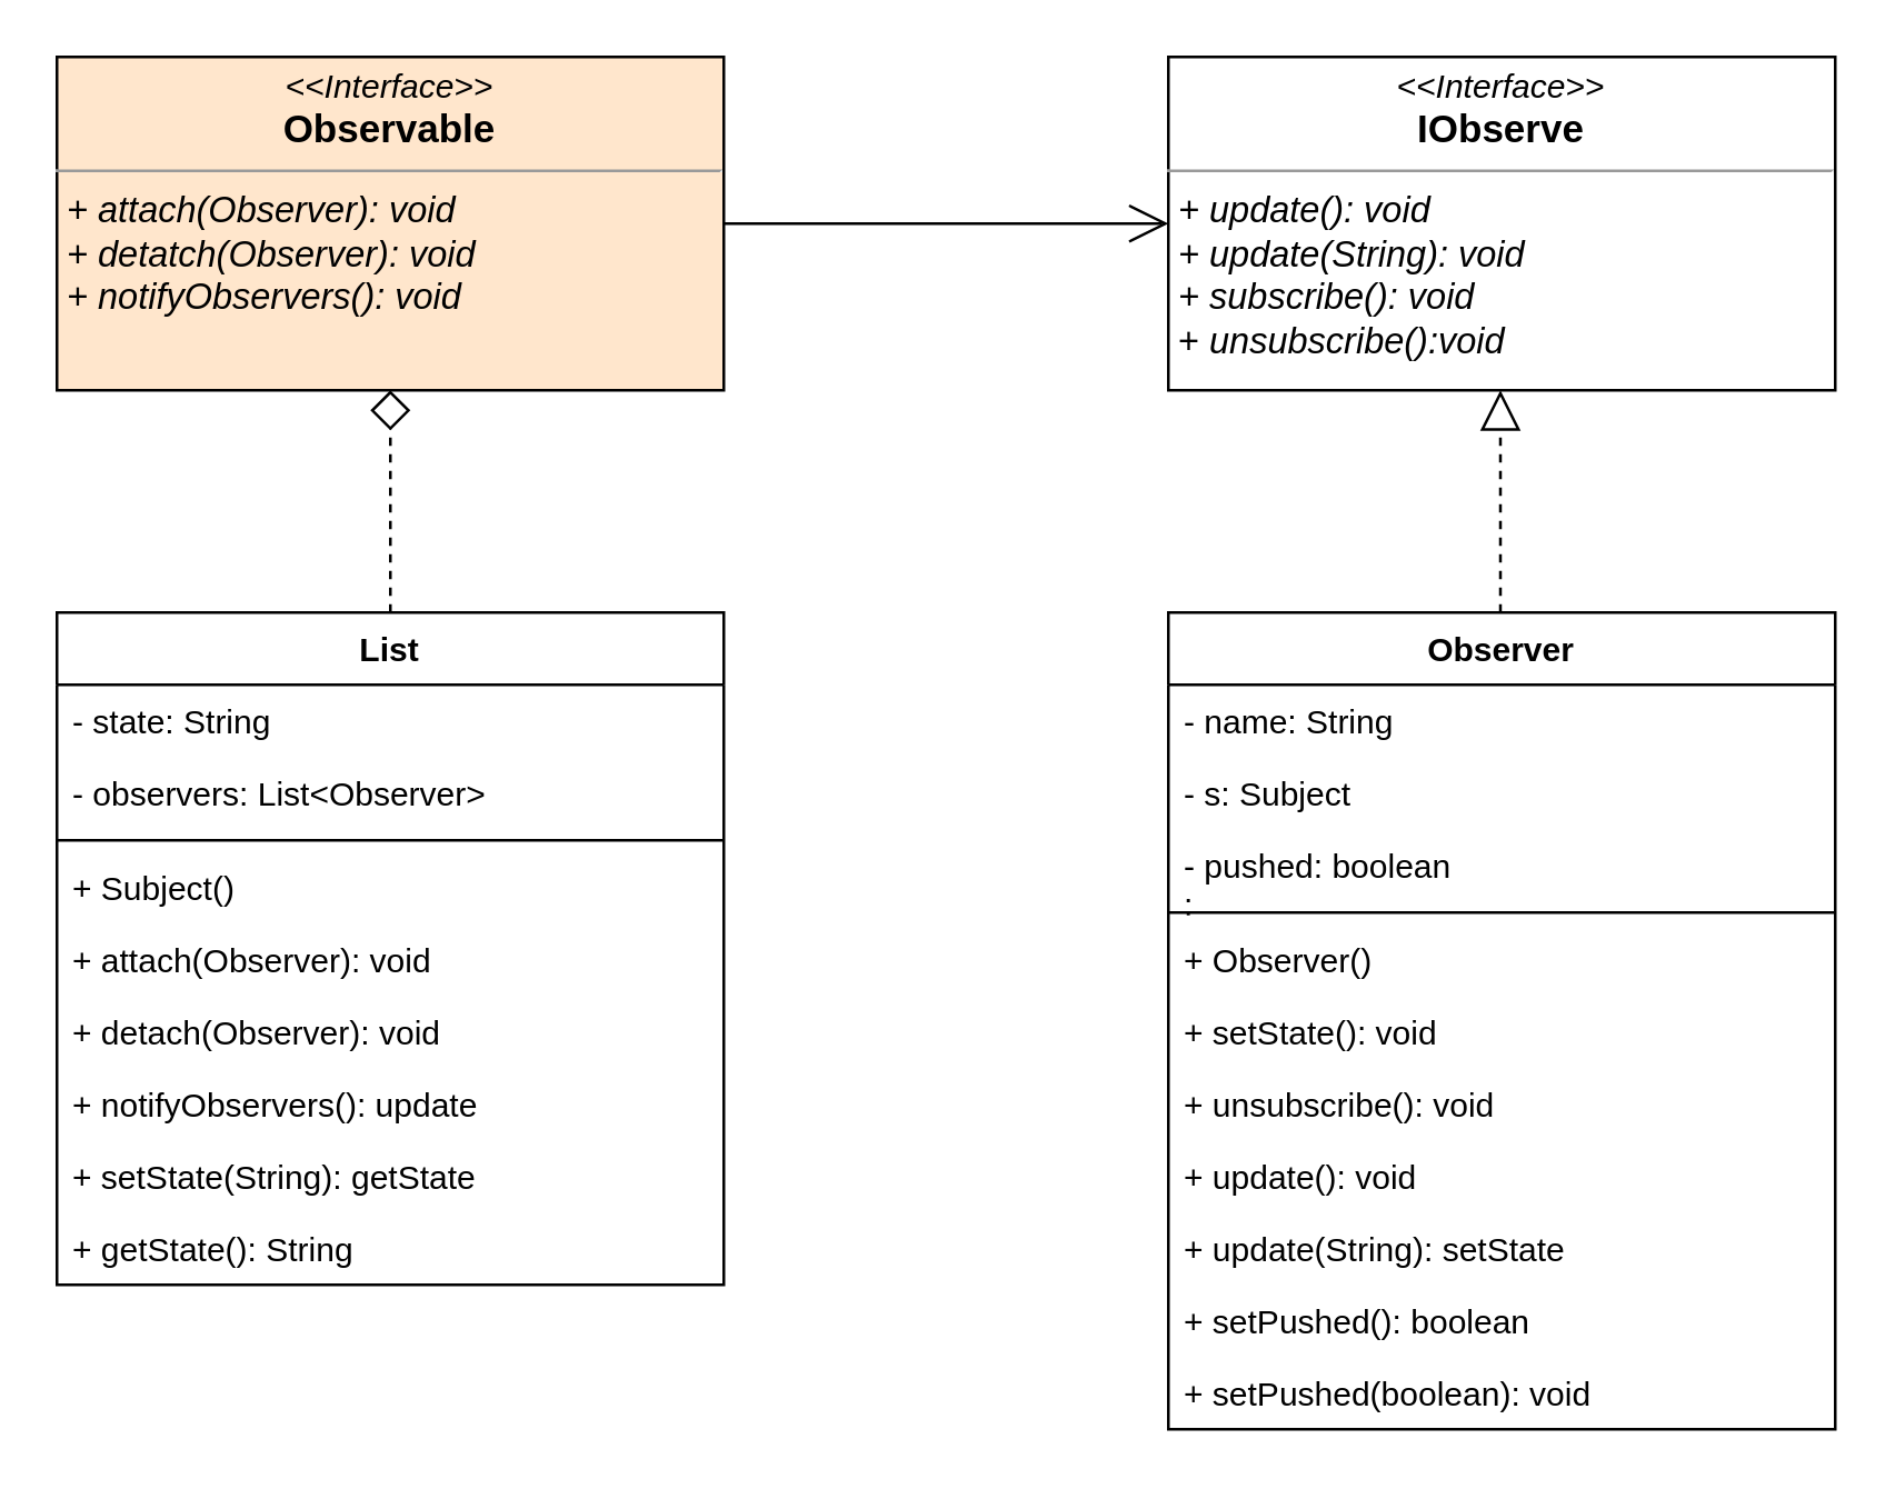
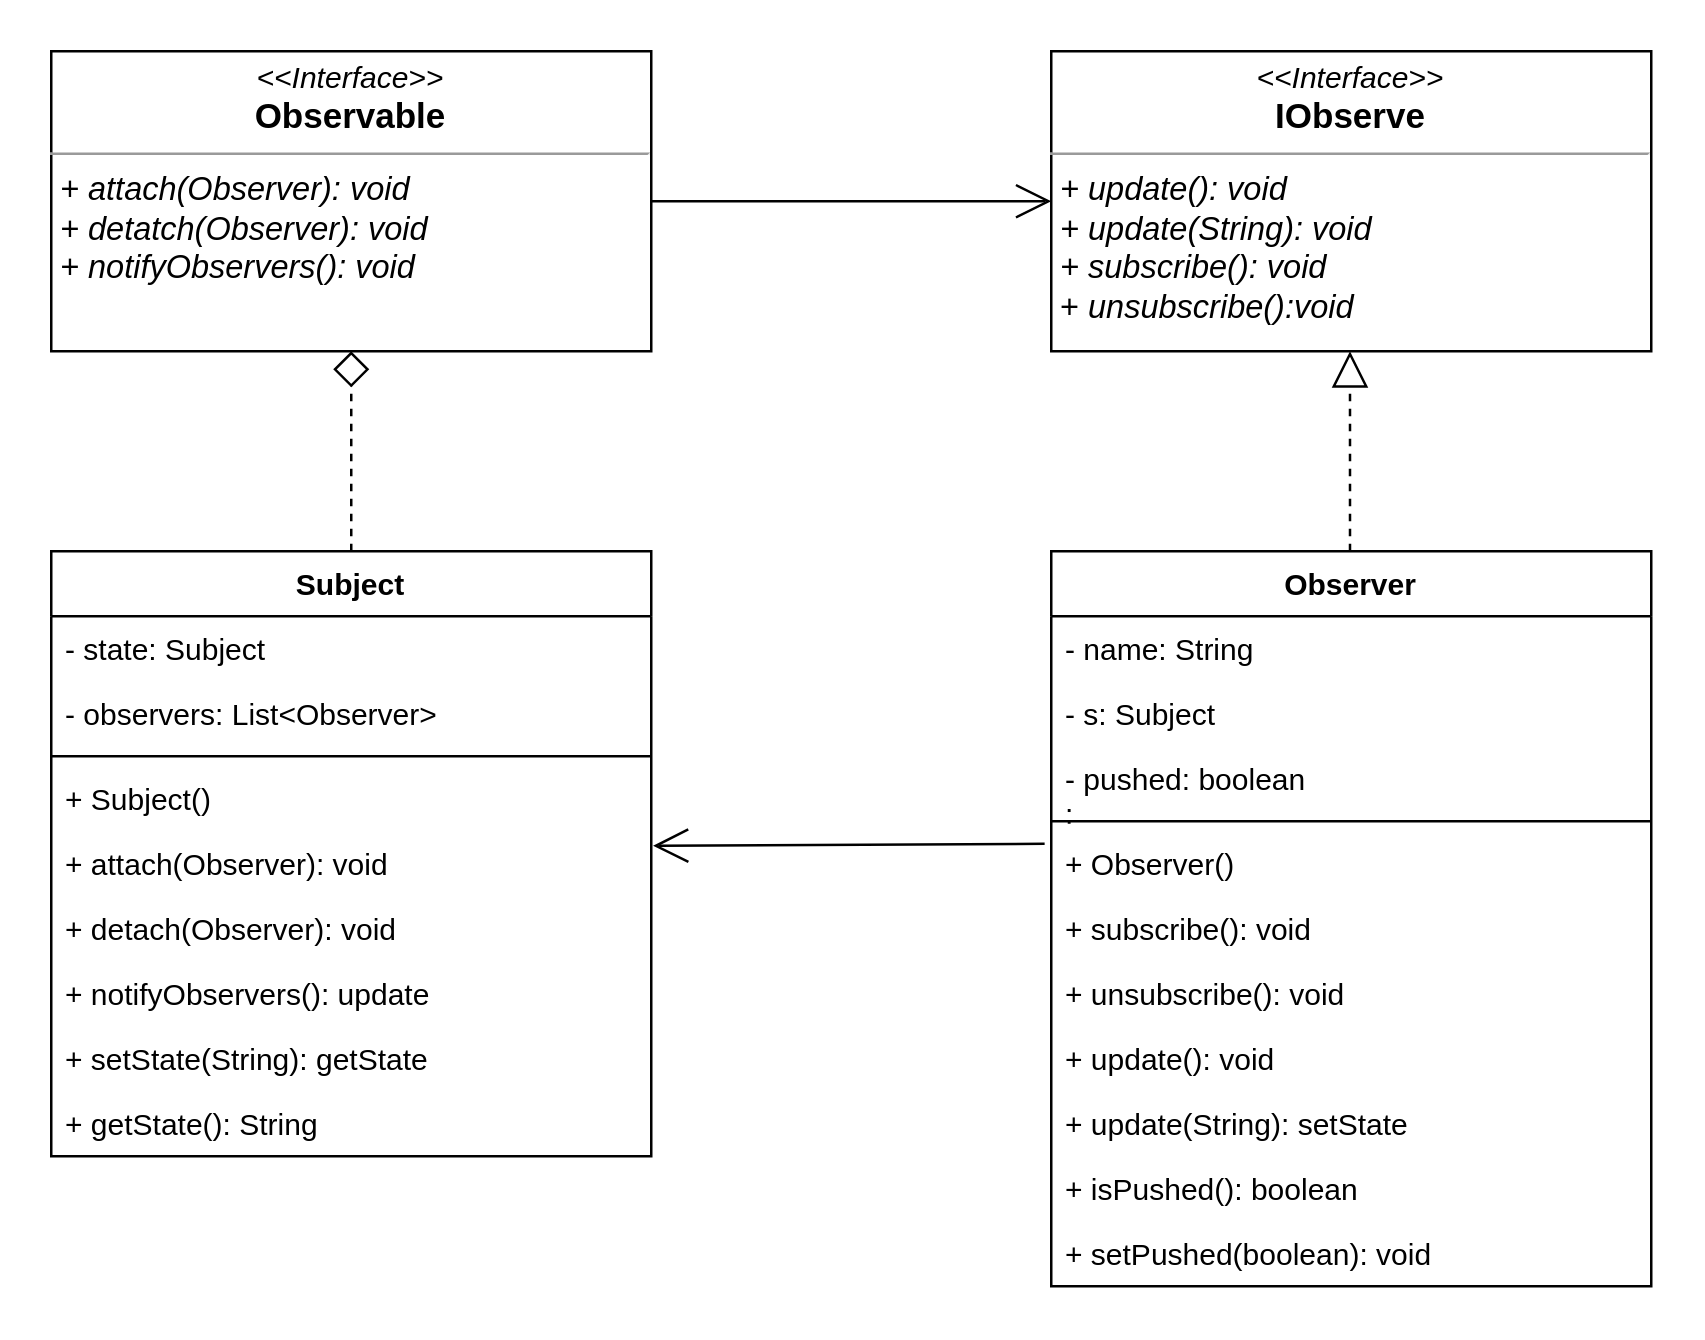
  <mxCell id="0" />
  <mxCell id="1" parent="0" />
  <mxCell id="2" style="edgeStyle=orthogonalEdgeStyle;rounded=0;orthogonalLoop=1;jettySize=auto;html=1;exitX=0.5;exitY=1;exitDx=0;exitDy=0;" parent="1" edge="1"><mxGeometry relative="1" as="geometry"><mxPoint x="600" y="315" as="sourcePoint" /><mxPoint x="600" y="315" as="targetPoint" /></mxGeometry></mxCell>
  <mxCell id="3" style="edgeStyle=orthogonalEdgeStyle;rounded=0;orthogonalLoop=1;jettySize=auto;html=1;exitX=0.5;exitY=1;exitDx=0;exitDy=0;" parent="1" edge="1"><mxGeometry relative="1" as="geometry"><mxPoint x="320" y="220" as="sourcePoint" /><mxPoint x="320" y="220" as="targetPoint" /></mxGeometry></mxCell>
  <mxCell id="4" style="edgeStyle=none;html=1;exitX=1;exitY=0.5;exitDx=0;exitDy=0;" parent="1" source="5" edge="1"><mxGeometry relative="1" as="geometry"><mxPoint x="260" y="80" as="targetPoint" /></mxGeometry></mxCell>
- <mxCell id="5" value="&lt;p style=&quot;margin: 0px ; margin-top: 4px ; text-align: center&quot;&gt;&lt;i&gt;&amp;lt;&amp;lt;Interface&amp;gt;&amp;gt;&lt;/i&gt;&lt;br&gt;&lt;b&gt;&lt;font style=&quot;font-size: 14px&quot;&gt;Observable&lt;/font&gt;&lt;/b&gt;&lt;/p&gt;&lt;hr size=&quot;1&quot;&gt;&lt;p style=&quot;margin: 0px 0px 0px 4px; font-size: 13px;&quot;&gt;&lt;font style=&quot;font-size: 13px;&quot;&gt;&lt;i style=&quot;&quot;&gt;+ attach(Observer): void&lt;br&gt;+ detatch(Observer): void&lt;br&gt;&lt;/i&gt;&lt;/font&gt;&lt;/p&gt;&lt;p style=&quot;margin: 0px 0px 0px 4px; font-size: 13px;&quot;&gt;&lt;font style=&quot;font-size: 13px;&quot;&gt;&lt;i style=&quot;&quot;&gt;+ notifyObservers(): void&lt;/i&gt;&lt;/font&gt;&lt;br&gt;&lt;/p&gt;" style="verticalAlign=top;align=left;overflow=fill;fontSize=12;fontFamily=Helvetica;html=1;fillColor=#ffe6cc;" parent="1" vertex="1"><mxGeometry x="20" y="20" width="240" height="120" as="geometry" /></mxCell>
+ <mxCell id="5" value="&lt;p style=&quot;margin: 0px ; margin-top: 4px ; text-align: center&quot;&gt;&lt;i&gt;&amp;lt;&amp;lt;Interface&amp;gt;&amp;gt;&lt;/i&gt;&lt;br&gt;&lt;b&gt;&lt;font style=&quot;font-size: 14px&quot;&gt;Observable&lt;/font&gt;&lt;/b&gt;&lt;/p&gt;&lt;hr size=&quot;1&quot;&gt;&lt;p style=&quot;margin: 0px 0px 0px 4px; font-size: 13px;&quot;&gt;&lt;font style=&quot;font-size: 13px;&quot;&gt;&lt;i style=&quot;&quot;&gt;+ attach(Observer): void&lt;br&gt;+ detatch(Observer): void&lt;br&gt;&lt;/i&gt;&lt;/font&gt;&lt;/p&gt;&lt;p style=&quot;margin: 0px 0px 0px 4px; font-size: 13px;&quot;&gt;&lt;font style=&quot;font-size: 13px;&quot;&gt;&lt;i style=&quot;&quot;&gt;+ notifyObservers(): void&lt;/i&gt;&lt;/font&gt;&lt;br&gt;&lt;/p&gt;" style="verticalAlign=top;align=left;overflow=fill;fontSize=12;fontFamily=Helvetica;html=1;" parent="1" vertex="1"><mxGeometry x="20" y="20" width="240" height="120" as="geometry" /></mxCell>
  <mxCell id="6" value="" style="endArrow=diamond;dashed=1;endFill=0;endSize=12;html=1;exitX=0.5;exitY=0;exitDx=0;exitDy=0;entryX=0.5;entryY=1;entryDx=0;entryDy=0;" parent="1" source="9" target="5" edge="1"><mxGeometry width="160" relative="1" as="geometry"><mxPoint x="130" y="185" as="sourcePoint" /><mxPoint x="430" y="220" as="targetPoint" /></mxGeometry></mxCell>
+ <mxCell id="7" value="" style="endArrow=open;endFill=1;endSize=12;html=1;exitX=-0.011;exitY=0.193;exitDx=0;exitDy=0;entryX=1.003;entryY=0.225;entryDx=0;entryDy=0;entryPerimeter=0;exitPerimeter=0;" parent="1" source="24" target="14" edge="1"><mxGeometry width="160" relative="1" as="geometry"><mxPoint x="200" y="410" as="sourcePoint" /><mxPoint x="80" y="560" as="targetPoint" /><Array as="points" /></mxGeometry></mxCell>
  <mxCell id="8" value="" style="endArrow=open;endFill=1;endSize=12;html=1;entryX=0;entryY=0.5;entryDx=0;entryDy=0;exitX=1;exitY=0.5;exitDx=0;exitDy=0;" parent="1" source="5" edge="1"><mxGeometry width="160" relative="1" as="geometry"><mxPoint x="230" y="58" as="sourcePoint" /><mxPoint x="420" y="80" as="targetPoint" /><Array as="points" /></mxGeometry></mxCell>
- <mxCell id="9" value="List" style="swimlane;fontStyle=1;align=center;verticalAlign=top;childLayout=stackLayout;horizontal=1;startSize=26;horizontalStack=0;resizeParent=1;resizeParentMax=0;resizeLast=0;collapsible=1;marginBottom=0;" parent="1" vertex="1"><mxGeometry x="20" y="220" width="240" height="242" as="geometry" /></mxCell>
- <mxCell id="10" value="- state: String" style="text;strokeColor=none;fillColor=none;align=left;verticalAlign=top;spacingLeft=4;spacingRight=4;overflow=hidden;rotatable=0;points=[[0,0.5],[1,0.5]];portConstraint=eastwest;" parent="9" vertex="1"><mxGeometry y="26" width="240" height="26" as="geometry" /></mxCell>
+ <mxCell id="9" value="Subject" style="swimlane;fontStyle=1;align=center;verticalAlign=top;childLayout=stackLayout;horizontal=1;startSize=26;horizontalStack=0;resizeParent=1;resizeParentMax=0;resizeLast=0;collapsible=1;marginBottom=0;" parent="1" vertex="1"><mxGeometry x="20" y="220" width="240" height="242" as="geometry" /></mxCell>
+ <mxCell id="10" value="- state: Subject" style="text;strokeColor=none;fillColor=none;align=left;verticalAlign=top;spacingLeft=4;spacingRight=4;overflow=hidden;rotatable=0;points=[[0,0.5],[1,0.5]];portConstraint=eastwest;" parent="9" vertex="1"><mxGeometry y="26" width="240" height="26" as="geometry" /></mxCell>
  <mxCell id="11" value="- observers: List&lt;Observer&gt;" style="text;strokeColor=none;fillColor=none;align=left;verticalAlign=top;spacingLeft=4;spacingRight=4;overflow=hidden;rotatable=0;points=[[0,0.5],[1,0.5]];portConstraint=eastwest;" parent="9" vertex="1"><mxGeometry y="52" width="240" height="26" as="geometry" /></mxCell>
  <mxCell id="12" value="" style="line;strokeWidth=1;fillColor=none;align=left;verticalAlign=middle;spacingTop=-1;spacingLeft=3;spacingRight=3;rotatable=0;labelPosition=right;points=[];portConstraint=eastwest;strokeColor=inherit;" parent="9" vertex="1"><mxGeometry y="78" width="240" height="8" as="geometry" /></mxCell>
  <mxCell id="13" value="+ Subject()" style="text;strokeColor=none;fillColor=none;align=left;verticalAlign=top;spacingLeft=4;spacingRight=4;overflow=hidden;rotatable=0;points=[[0,0.5],[1,0.5]];portConstraint=eastwest;" parent="9" vertex="1"><mxGeometry y="86" width="240" height="26" as="geometry" /></mxCell>
  <mxCell id="14" value="+ attach(Observer): void" style="text;strokeColor=none;fillColor=none;align=left;verticalAlign=top;spacingLeft=4;spacingRight=4;overflow=hidden;rotatable=0;points=[[0,0.5],[1,0.5]];portConstraint=eastwest;" parent="9" vertex="1"><mxGeometry y="112" width="240" height="26" as="geometry" /></mxCell>
  <mxCell id="15" value="+ detach(Observer): void" style="text;strokeColor=none;fillColor=none;align=left;verticalAlign=top;spacingLeft=4;spacingRight=4;overflow=hidden;rotatable=0;points=[[0,0.5],[1,0.5]];portConstraint=eastwest;" parent="9" vertex="1"><mxGeometry y="138" width="240" height="26" as="geometry" /></mxCell>
  <mxCell id="16" value="+ notifyObservers(): update" style="text;strokeColor=none;fillColor=none;align=left;verticalAlign=top;spacingLeft=4;spacingRight=4;overflow=hidden;rotatable=0;points=[[0,0.5],[1,0.5]];portConstraint=eastwest;" parent="9" vertex="1"><mxGeometry y="164" width="240" height="26" as="geometry" /></mxCell>
  <mxCell id="17" value="+ setState(String): getState" style="text;strokeColor=none;fillColor=none;align=left;verticalAlign=top;spacingLeft=4;spacingRight=4;overflow=hidden;rotatable=0;points=[[0,0.5],[1,0.5]];portConstraint=eastwest;" parent="9" vertex="1"><mxGeometry y="190" width="240" height="26" as="geometry" /></mxCell>
  <mxCell id="18" value="+ getState(): String" style="text;strokeColor=none;fillColor=none;align=left;verticalAlign=top;spacingLeft=4;spacingRight=4;overflow=hidden;rotatable=0;points=[[0,0.5],[1,0.5]];portConstraint=eastwest;" parent="9" vertex="1"><mxGeometry y="216" width="240" height="26" as="geometry" /></mxCell>
  <mxCell id="19" value="Observer" style="swimlane;fontStyle=1;align=center;verticalAlign=top;childLayout=stackLayout;horizontal=1;startSize=26;horizontalStack=0;resizeParent=1;resizeParentMax=0;resizeLast=0;collapsible=1;marginBottom=0;" parent="1" vertex="1"><mxGeometry x="420" y="220" width="240" height="294" as="geometry" /></mxCell>
  <mxCell id="20" value="- name: String" style="text;strokeColor=none;fillColor=none;align=left;verticalAlign=top;spacingLeft=4;spacingRight=4;overflow=hidden;rotatable=0;points=[[0,0.5],[1,0.5]];portConstraint=eastwest;" parent="19" vertex="1"><mxGeometry y="26" width="240" height="26" as="geometry" /></mxCell>
  <mxCell id="21" value="- s: Subject" style="text;strokeColor=none;fillColor=none;align=left;verticalAlign=top;spacingLeft=4;spacingRight=4;overflow=hidden;rotatable=0;points=[[0,0.5],[1,0.5]];portConstraint=eastwest;" parent="19" vertex="1"><mxGeometry y="52" width="240" height="26" as="geometry" /></mxCell>
  <mxCell id="22" value="- pushed: boolean&#10;: " style="text;strokeColor=none;fillColor=none;align=left;verticalAlign=top;spacingLeft=4;spacingRight=4;overflow=hidden;rotatable=0;points=[[0,0.5],[1,0.5]];portConstraint=eastwest;" parent="19" vertex="1"><mxGeometry y="78" width="240" height="26" as="geometry" /></mxCell>
  <mxCell id="23" value="" style="line;strokeWidth=1;fillColor=none;align=left;verticalAlign=middle;spacingTop=-1;spacingLeft=3;spacingRight=3;rotatable=0;labelPosition=right;points=[];portConstraint=eastwest;strokeColor=inherit;" parent="19" vertex="1"><mxGeometry y="104" width="240" height="8" as="geometry" /></mxCell>
  <mxCell id="24" value="+ Observer()" style="text;strokeColor=none;fillColor=none;align=left;verticalAlign=top;spacingLeft=4;spacingRight=4;overflow=hidden;rotatable=0;points=[[0,0.5],[1,0.5]];portConstraint=eastwest;" parent="19" vertex="1"><mxGeometry y="112" width="240" height="26" as="geometry" /></mxCell>
- <mxCell id="25" value="+ setState(): void" style="text;strokeColor=none;fillColor=none;align=left;verticalAlign=top;spacingLeft=4;spacingRight=4;overflow=hidden;rotatable=0;points=[[0,0.5],[1,0.5]];portConstraint=eastwest;" parent="19" vertex="1"><mxGeometry y="138" width="240" height="26" as="geometry" /></mxCell>
+ <mxCell id="25" value="+ subscribe(): void" style="text;strokeColor=none;fillColor=none;align=left;verticalAlign=top;spacingLeft=4;spacingRight=4;overflow=hidden;rotatable=0;points=[[0,0.5],[1,0.5]];portConstraint=eastwest;" parent="19" vertex="1"><mxGeometry y="138" width="240" height="26" as="geometry" /></mxCell>
  <mxCell id="26" value="+ unsubscribe(): void" style="text;strokeColor=none;fillColor=none;align=left;verticalAlign=top;spacingLeft=4;spacingRight=4;overflow=hidden;rotatable=0;points=[[0,0.5],[1,0.5]];portConstraint=eastwest;" parent="19" vertex="1"><mxGeometry y="164" width="240" height="26" as="geometry" /></mxCell>
  <mxCell id="27" value="+ update(): void" style="text;strokeColor=none;fillColor=none;align=left;verticalAlign=top;spacingLeft=4;spacingRight=4;overflow=hidden;rotatable=0;points=[[0,0.5],[1,0.5]];portConstraint=eastwest;" parent="19" vertex="1"><mxGeometry y="190" width="240" height="26" as="geometry" /></mxCell>
  <mxCell id="28" value="+ update(String): setState" style="text;strokeColor=none;fillColor=none;align=left;verticalAlign=top;spacingLeft=4;spacingRight=4;overflow=hidden;rotatable=0;points=[[0,0.5],[1,0.5]];portConstraint=eastwest;" parent="19" vertex="1"><mxGeometry y="216" width="240" height="26" as="geometry" /></mxCell>
- <mxCell id="29" value="+ setPushed(): boolean" style="text;strokeColor=none;fillColor=none;align=left;verticalAlign=top;spacingLeft=4;spacingRight=4;overflow=hidden;rotatable=0;points=[[0,0.5],[1,0.5]];portConstraint=eastwest;" parent="19" vertex="1"><mxGeometry y="242" width="240" height="26" as="geometry" /></mxCell>
+ <mxCell id="29" value="+ isPushed(): boolean" style="text;strokeColor=none;fillColor=none;align=left;verticalAlign=top;spacingLeft=4;spacingRight=4;overflow=hidden;rotatable=0;points=[[0,0.5],[1,0.5]];portConstraint=eastwest;" parent="19" vertex="1"><mxGeometry y="242" width="240" height="26" as="geometry" /></mxCell>
  <mxCell id="30" value="+ setPushed(boolean): void" style="text;strokeColor=none;fillColor=none;align=left;verticalAlign=top;spacingLeft=4;spacingRight=4;overflow=hidden;rotatable=0;points=[[0,0.5],[1,0.5]];portConstraint=eastwest;" parent="19" vertex="1"><mxGeometry y="268" width="240" height="26" as="geometry" /></mxCell>
  <mxCell id="31" value="&lt;p style=&quot;margin: 0px ; margin-top: 4px ; text-align: center&quot;&gt;&lt;i&gt;&amp;lt;&amp;lt;Interface&amp;gt;&amp;gt;&lt;/i&gt;&lt;br&gt;&lt;b&gt;&lt;font style=&quot;font-size: 14px&quot;&gt;IObserve&lt;/font&gt;&lt;/b&gt;&lt;/p&gt;&lt;hr size=&quot;1&quot;&gt;&lt;p style=&quot;margin: 0px 0px 0px 4px; font-size: 13px;&quot;&gt;&lt;font style=&quot;font-size: 13px;&quot;&gt;&lt;i style=&quot;&quot;&gt;+ update(): void&lt;br&gt;+&amp;nbsp;update(String): void&lt;br&gt;&lt;/i&gt;&lt;/font&gt;&lt;/p&gt;&lt;p style=&quot;margin: 0px 0px 0px 4px; font-size: 13px;&quot;&gt;&lt;font style=&quot;font-size: 13px;&quot;&gt;&lt;font style=&quot;font-size: 13px;&quot;&gt;&lt;i&gt;+ subscribe(): void&lt;/i&gt;&lt;/font&gt;&lt;br&gt;&lt;/font&gt;&lt;/p&gt;&lt;p style=&quot;margin: 0px 0px 0px 4px; font-size: 13px;&quot;&gt;&lt;font style=&quot;font-size: 13px;&quot;&gt;+ &lt;i style=&quot;&quot;&gt;unsubscribe():void&lt;/i&gt;&lt;/font&gt;&lt;/p&gt;&lt;p style=&quot;margin: 0px ; margin-left: 4px&quot;&gt;&lt;font style=&quot;font-size: 14px&quot;&gt;&lt;span style=&quot;color: rgba(0, 0, 0, 0); font-family: monospace; font-size: 0px;&quot;&gt;%3CmxGraphModel%3E%3Croot%3E%3CmxCell%20id%3D%220%22%2F%3E%3CmxCell%20id%3D%221%22%20parent%3D%220%22%2F%3E%3CmxCell%20id%3D%222%22%20value%3D%22%2B%20unsubscribe()%3A%20void%22%20style%3D%22text%3BstrokeColor%3Dnone%3BfillColor%3Dnone%3Balign%3Dleft%3BverticalAlign%3Dtop%3BspacingLeft%3D4%3BspacingRight%3D4%3Boverflow%3Dhidden%3Brotatable%3D0%3Bpoints%3D%5B%5B0%2C0.5%5D%2C%5B1%2C0.5%5D%5D%3BportConstraint%3Deastwest%3B%22%20vertex%3D%221%22%20parent%3D%221%22%3E%3CmxGeometry%20x%3D%22480%22%20y%3D%22444%22%20width%3D%22240%22%20height%3D%2226%22%20as%3D%22geometry%22%2F%3E%3C%2FmxCell%3E%3C%2Froot%3E%3C%2FmxGraphModel%3E&lt;/span&gt;&lt;/font&gt;&lt;/p&gt;&lt;span style=&quot;color: rgba(0, 0, 0, 0); font-family: monospace; font-size: 0px; background-color: initial;&quot;&gt;GraphModel%3E%3Croot%3E%3CmxCell%20id%3D%220%22%2F%3E%3CmxCell%20id%3D%221%22%20parent%3D%220%22%2F%3E%3CmxCell%20id%3D%222%22%20value%3D%22%2B%20unsubscribe()%3A%20void%22%20style%3D%22text%3BstrokeColor%3Dnone%3BfillColor%3Dnone%3Balign%3Dleft%3BverticalAlign%3Dtop%3BspacingLeft%3D4%3BspacingRight%3D4%3Boverflow%3Dhidden%3Brotatable%3D0%3Bpoints%3D%5B%5B0%2C0.5%5D%2C%5B1%2C0.5%5D%5D%3BportConstraint%3Deastwest%3B%22%20vertex%3D%221%22%20parent%3D%221%22%3E%3CmxGeometry%20x%3D%22480%22%20y%3D%22444%22%20width%3D%22240%22%20height%3D%2226%22%20as%3D%22geometry%22%2F%3E%3C%2FmxCell%3E%3C%2Froot%3E%3C%2FmxGraphModel%3E&lt;/span&gt;" style="verticalAlign=top;align=left;overflow=fill;fontSize=12;fontFamily=Helvetica;html=1;" parent="1" vertex="1"><mxGeometry x="420" y="20" width="240" height="120" as="geometry" /></mxCell>
  <mxCell id="32" value="" style="endArrow=block;dashed=1;endFill=0;endSize=12;html=1;exitX=0.5;exitY=0;exitDx=0;exitDy=0;entryX=0.5;entryY=1;entryDx=0;entryDy=0;" parent="1" edge="1"><mxGeometry width="160" relative="1" as="geometry"><mxPoint x="539.5" y="220" as="sourcePoint" /><mxPoint x="539.5" y="140" as="targetPoint" /></mxGeometry></mxCell>
